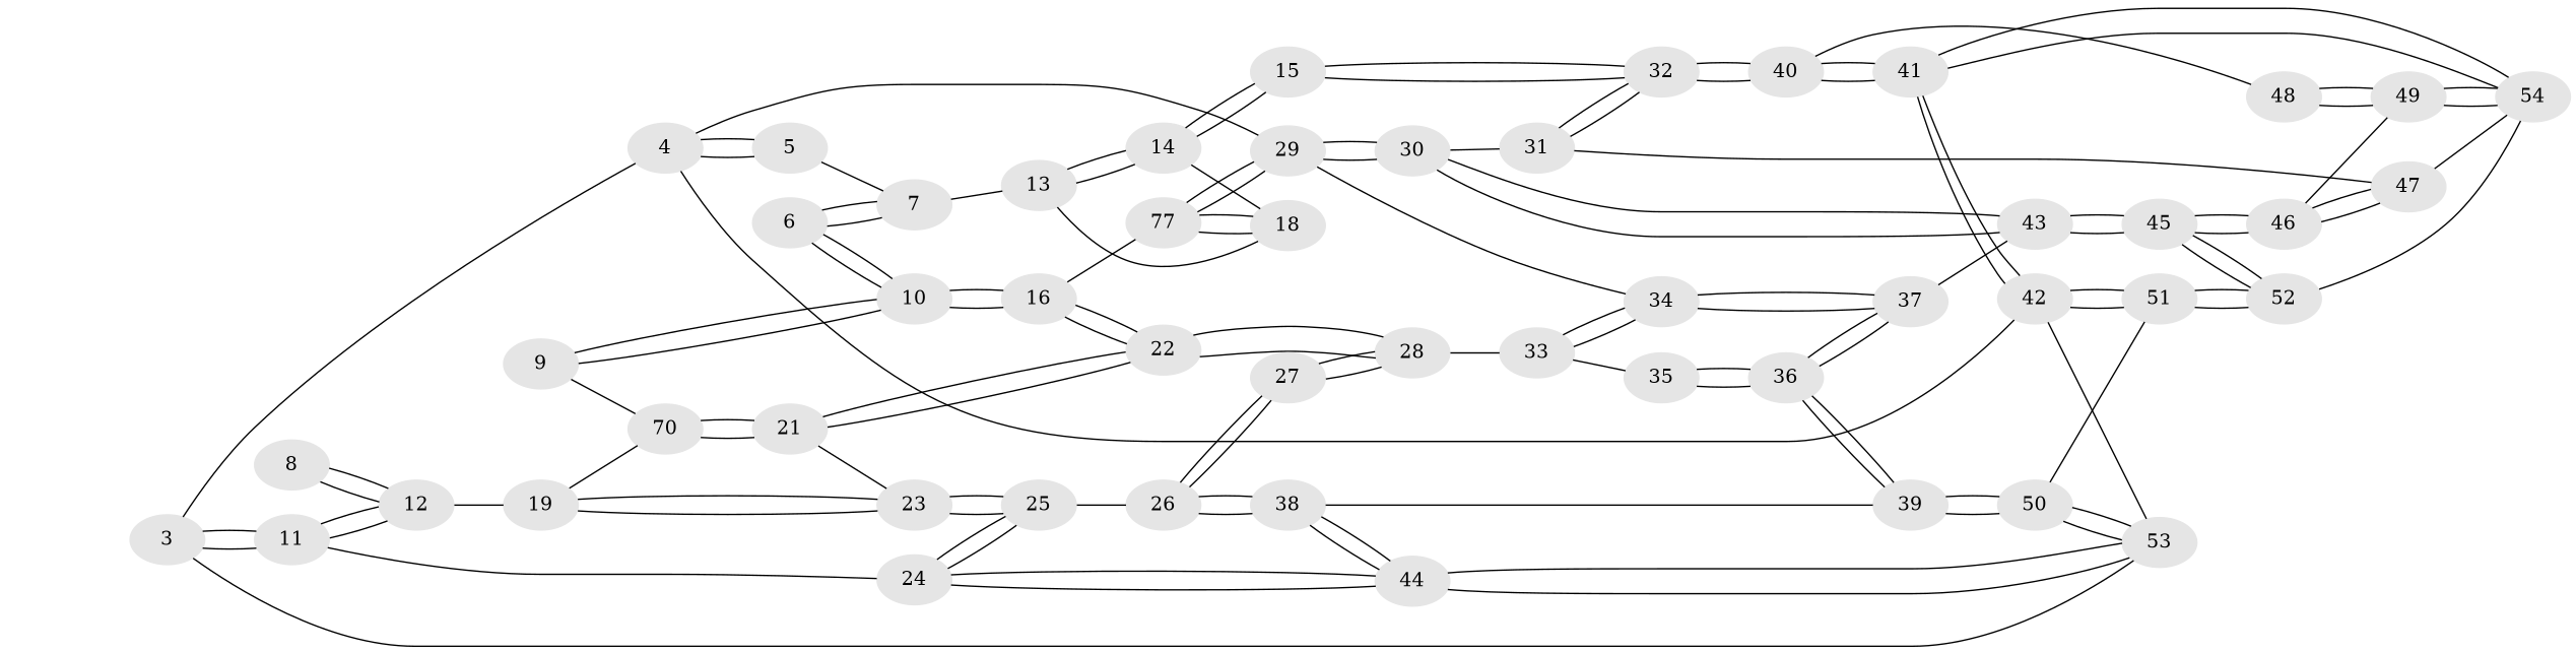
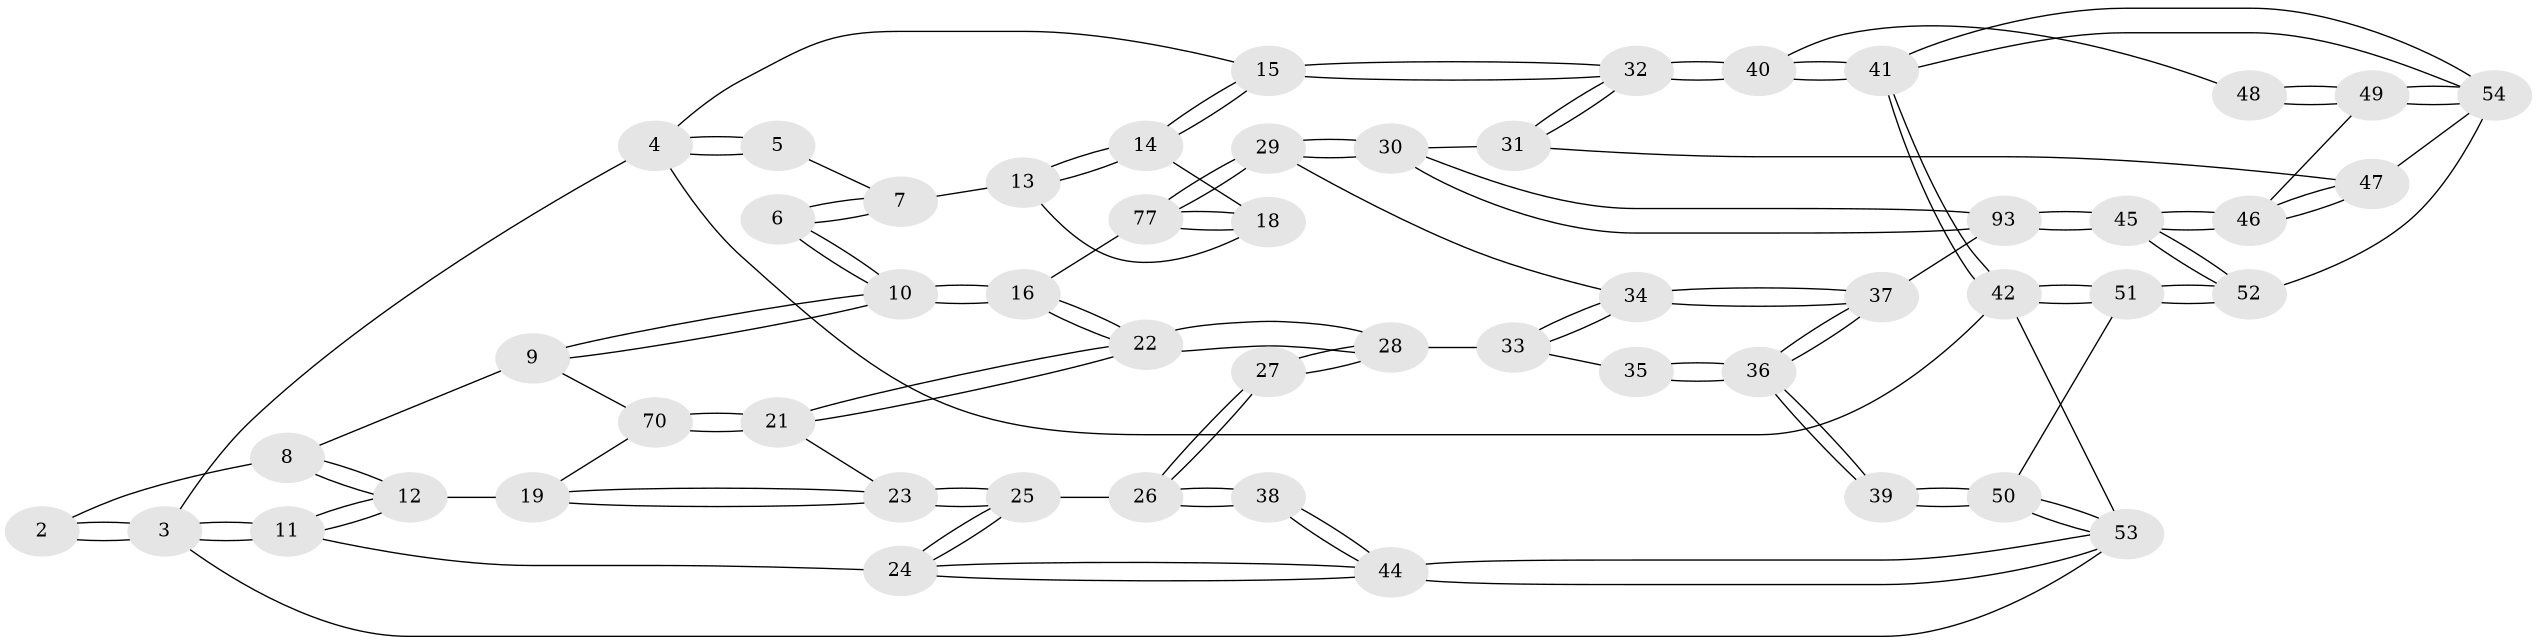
  graph {
    rankdir=LR
    node [color=gray90 style=filled]
+   2
    3
    8
    6
    7
    10
    4
    11
    53
    9
    12
    5
    15
    42
    24
    32
    51
    13
    16
    14
    18
    n22 [label=70]
    19
    21
    n25 [label=77]
    22
    25
    44
    23
    40
    29
    28
    30
    34
    33
    26
    27
    38
    39
    35
    36
    31
-   43
+   43 [label=93]
    37
    47
    45
    54
    41
    48
    50
    49
    52
    46
+   2 -- 3
+   2 -- 3
+   2 -- 8
    3 -- 4
    3 -- 11
    3 -- 11
    3 -- 53
+   8 -- 9
    8 -- 12
    8 -- 12
    6 -- 7
    6 -- 7
    6 -- 10
    6 -- 10
    7 -- 13
    10 -- 16
    10 -- 16
    4 -- 5
    4 -- 5
-   4 -- 29
+   4 -- 15
    4 -- 42
    11 -- 12
    11 -- 12
    11 -- 24
    9 -- 10
    9 -- 10
    9 -- n22
    12 -- 19
    5 -- 7
    15 -- 32
    15 -- 32
    42 -- 53
    42 -- 51
    42 -- 51
    24 -- 25
    24 -- 25
    24 -- 44
    24 -- 44
    32 -- 40
    32 -- 40
    51 -- 52
    51 -- 52
    13 -- 14
    13 -- 14
    13 -- 18
    16 -- n25
    16 -- 22
    16 -- 22
    14 -- 15
    14 -- 15
    14 -- 18
    n22 -- 21
    n22 -- 21
    19 -- n22
    19 -- 23
    19 -- 23
    21 -- 22
    21 -- 22
    21 -- 23
    n25 -- 18
    n25 -- 18
    n25 -- 29
    n25 -- 29
    22 -- 28
    22 -- 28
    25 -- 26
    44 -- 53
    44 -- 53
    23 -- 25
    23 -- 25
    40 -- 41
    40 -- 41
    40 -- 48
    29 -- 30
    29 -- 30
    29 -- 34
    28 -- 33
    30 -- 31
    30 -- 43
    30 -- 43
    34 -- 37
    34 -- 37
    33 -- 34
    33 -- 34
    33 -- 35
    26 -- 27
    26 -- 27
    26 -- 38
    26 -- 38
    27 -- 28
    27 -- 28
    38 -- 44
    38 -- 44
-   38 -- 39
    39 -- 50
    39 -- 50
    35 -- 36
    35 -- 36
    36 -- 39
    36 -- 39
    36 -- 37
    36 -- 37
    31 -- 32
    31 -- 32
    31 -- 47
    43 -- 45
    43 -- 45
    37 -- 43
    47 -- 54
    45 -- 52
    45 -- 52
    45 -- 46
    45 -- 46
    41 -- 42
    41 -- 42
    41 -- 54
    41 -- 54
    48 -- 49
    48 -- 49
    50 -- 53
    50 -- 53
    50 -- 51
    49 -- 54
    49 -- 54
    52 -- 54
    46 -- 47
    46 -- 47
    46 -- 49
  }
